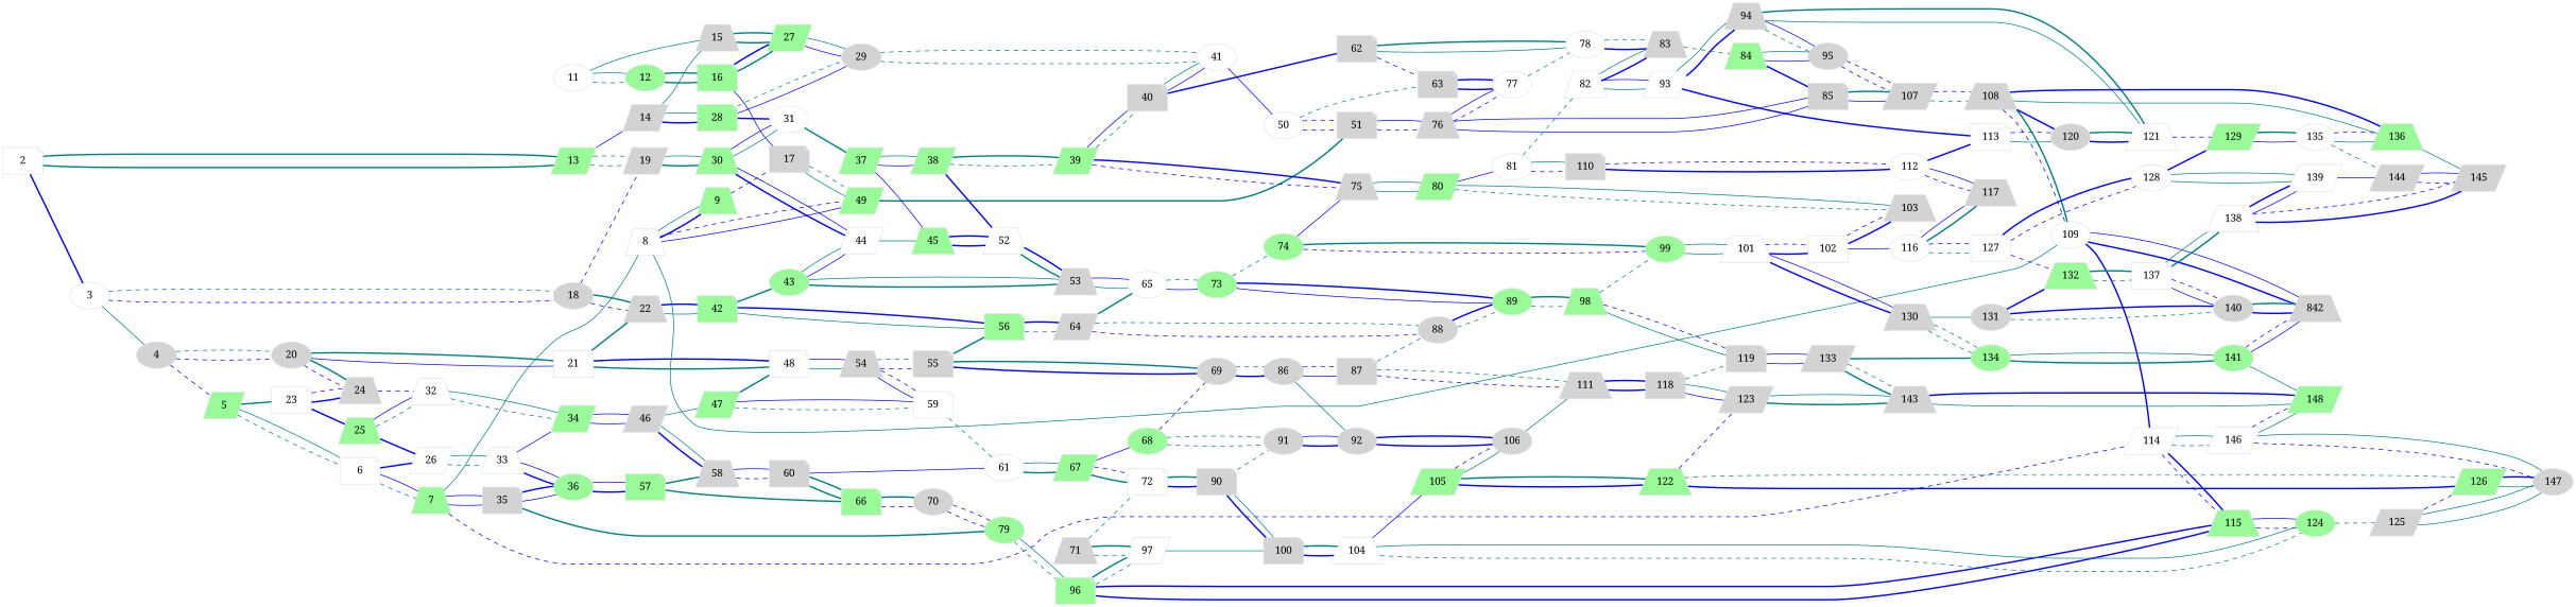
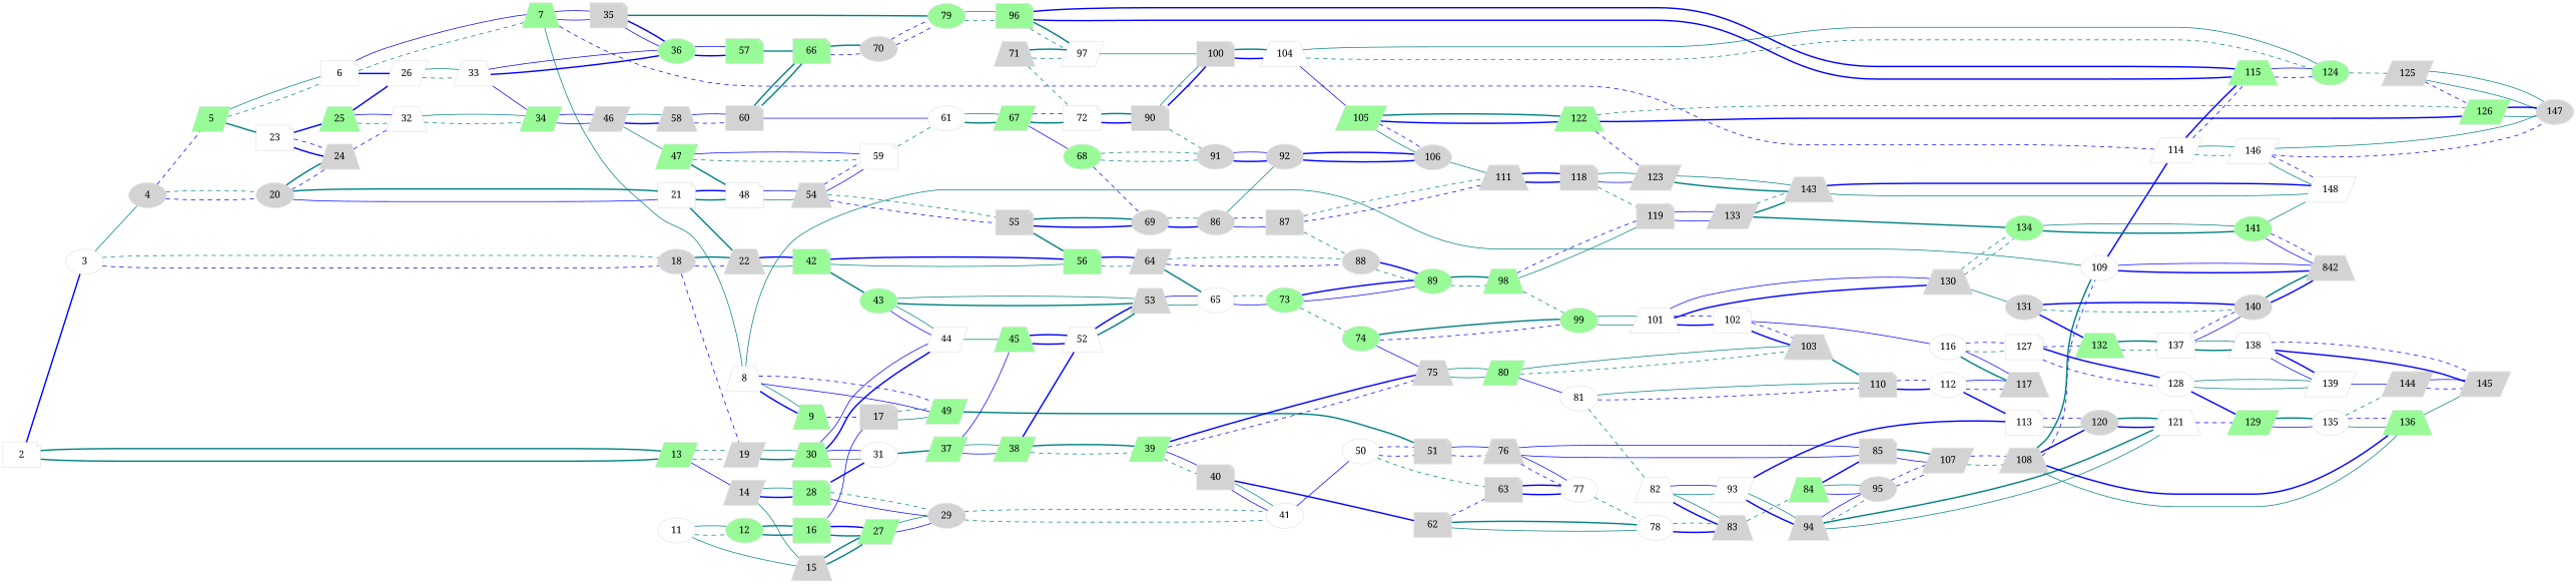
  graph {
    fontname="Noto Serif"
    rankdir=LR
    node [color=gray90 fillcolor=lightgrey fontname="Noto Serif" shape=ellipse style=filled]
    edge [color=blue fontname="Noto Serif" style=solid]
    2 [fillcolor=white shape=note]
    3 [fillcolor=white]
    13 [fillcolor=palegreen shape=parallelogram]
    11 [fillcolor=white]
    12 [fillcolor=palegreen]
    15 [shape=trapezium]
    4
    18
    14 [shape=parallelogram]
    19 [shape=parallelogram]
    5 [fillcolor=palegreen shape=parallelogram]
    20
    22 [shape=trapezium]
    6 [fillcolor=white shape=note]
    23 [fillcolor=white shape=note]
    21 [fillcolor=white shape=note]
    24 [shape=trapezium]
    7 [fillcolor=palegreen shape=trapezium]
    26 [fillcolor=white shape=parallelogram]
    25 [fillcolor=palegreen shape=trapezium]
    8 [fillcolor=white shape=trapezium]
    35 [shape=note]
    114 [fillcolor=white shape=parallelogram]
    33 [fillcolor=white shape=trapezium]
    9 [fillcolor=palegreen shape=trapezium]
    49 [fillcolor=palegreen shape=parallelogram]
    109 [fillcolor=white]
    36 [fillcolor=palegreen]
    79 [fillcolor=palegreen]
    115 [fillcolor=palegreen shape=trapezium]
    146 [fillcolor=white shape=parallelogram]
    17 [shape=note]
    51 [shape=note]
    n34 [label=842 shape=trapezium]
    16 [fillcolor=palegreen shape=note]
    27 [fillcolor=palegreen shape=parallelogram]
    28 [fillcolor=palegreen shape=note]
    30 [fillcolor=palegreen shape=trapezium]
    29
    31 [fillcolor=white]
    42 [fillcolor=palegreen shape=note]
    44 [fillcolor=white shape=parallelogram]
    48 [fillcolor=white shape=note]
    32 [fillcolor=white shape=trapezium]
    54 [shape=trapezium]
    43 [fillcolor=palegreen]
    56 [fillcolor=palegreen shape=note]
    34 [fillcolor=palegreen shape=parallelogram]
    41 [fillcolor=white]
    37 [fillcolor=palegreen shape=parallelogram]
    50 [fillcolor=white]
    45 [fillcolor=palegreen shape=trapezium]
    38 [fillcolor=palegreen shape=parallelogram]
    46 [shape=parallelogram]
    57 [fillcolor=palegreen shape=note]
    47 [fillcolor=palegreen shape=parallelogram]
    58 [shape=trapezium]
    96 [fillcolor=palegreen shape=note]
    66 [fillcolor=palegreen shape=note]
    39 [fillcolor=palegreen shape=parallelogram]
    52 [fillcolor=white shape=trapezium]
    40 [shape=note]
    75 [shape=trapezium]
    53 [shape=trapezium]
    62 [shape=note]
    80 [fillcolor=palegreen shape=parallelogram]
    63 [shape=note]
    78 [fillcolor=white]
    64 [shape=parallelogram]
    65 [fillcolor=white]
    59 [fillcolor=white shape=note]
    60 [shape=note]
    61 [fillcolor=white]
    55 [shape=note]
    76 [shape=trapezium]
    77 [fillcolor=white]
    85 [shape=note]
    73 [fillcolor=palegreen]
    69
    86
    88
    70
    67 [fillcolor=palegreen shape=parallelogram]
    68 [fillcolor=palegreen]
    72 [fillcolor=white shape=note]
    83 [shape=trapezium]
    89 [fillcolor=palegreen]
    74 [fillcolor=palegreen]
    91
    90 [shape=note]
    92
    87 [shape=note]
    71 [shape=trapezium]
    97 [fillcolor=white shape=parallelogram]
    100 [shape=note]
    99 [fillcolor=palegreen]
    98 [fillcolor=palegreen shape=trapezium]
    101 [fillcolor=white shape=trapezium]
    81 [fillcolor=white]
    103 [shape=trapezium]
    107 [shape=parallelogram]
    84 [fillcolor=palegreen shape=trapezium]
    82 [fillcolor=white shape=trapezium]
    110 [shape=note]
    93 [fillcolor=white shape=parallelogram]
    112 [fillcolor=white]
    94 [shape=trapezium]
    113 [fillcolor=white shape=note]
    95
    108 [shape=trapezium]
    111 [shape=trapezium]
    106
    118 [shape=note]
    119 [shape=note]
    104 [fillcolor=white shape=trapezium]
    121 [fillcolor=white shape=trapezium]
    120
    129 [fillcolor=palegreen shape=parallelogram]
    124 [fillcolor=palegreen]
    133 [shape=parallelogram]
    102 [fillcolor=white shape=note]
    130 [shape=trapezium]
    105 [fillcolor=palegreen shape=parallelogram]
    116 [fillcolor=white]
    131
    134 [fillcolor=palegreen]
    117 [shape=trapezium]
    127 [fillcolor=white shape=note]
    122 [fillcolor=palegreen shape=trapezium]
    125 [shape=parallelogram]
    123 [shape=parallelogram]
    126 [fillcolor=palegreen shape=parallelogram]
    136 [fillcolor=palegreen shape=trapezium]
    145 [shape=parallelogram]
    147
-   148 [fillcolor=palegreen shape=parallelogram]
+   148 [fillcolor=white shape=parallelogram]
    128 [fillcolor=white]
    132 [fillcolor=palegreen shape=trapezium]
    143 [shape=trapezium]
    135 [fillcolor=white]
    139 [fillcolor=white shape=parallelogram]
    137 [fillcolor=white shape=note]
    144 [shape=parallelogram]
    140
    141 [fillcolor=palegreen]
    138 [fillcolor=white shape=trapezium]
    2 -- 3 [style=bold]
    2 -- 13 [color=teal style=bold]
    2 -- 13 [color=teal style=bold]
    3 -- 4 [color=teal]
    3 -- 18 [style=dashed]
    3 -- 18 [color=teal style=dashed]
    13 -- 14
    13 -- 19 [color=teal style=dashed]
    13 -- 19 [color=teal style=dashed]
    11 -- 12 [color=teal style=dashed]
    11 -- 12 [color=teal]
    11 -- 15 [color=teal]
    12 -- 16 [color=teal style=bold]
    12 -- 16 [color=teal style=bold]
    15 -- 27 [color=teal style=bold]
    15 -- 27 [color=teal style=bold]
    4 -- 5 [style=dashed]
    4 -- 20 [style=dashed]
    4 -- 20 [color=teal style=dashed]
    18 -- 19 [style=dashed]
    18 -- 22 [style=dashed]
    18 -- 22 [color=teal style=bold]
    14 -- 15 [color=teal]
    14 -- 28 [style=bold]
    14 -- 28 [color=teal]
    19 -- 30 [color=teal style=bold]
    19 -- 30 [color=teal]
    5 -- 6 [color=teal style=dashed]
    5 -- 6 [color=teal]
    5 -- 23 [color=teal style=bold]
    20 -- 21
    20 -- 21 [color=teal style=bold]
    20 -- 24 [style=dashed]
    20 -- 24 [color=teal style=bold]
    22 -- 42 [color=teal]
    22 -- 42 [style=bold]
    6 -- 7 [color=teal style=dashed]
    6 -- 7
    6 -- 26 [style=bold]
    23 -- 24 [style=bold]
    23 -- 24 [style=dashed]
    23 -- 25 [style=bold]
    21 -- 22 [color=teal style=bold]
    21 -- 48 [color=teal style=bold]
    21 -- 48 [style=bold]
    24 -- 32 [style=dashed]
    7 -- 8 [color=teal]
    7 -- 35
    7 -- 35
    7 -- 114 [style=dashed]
    26 -- 33 [color=teal style=dashed]
    26 -- 33 [color=teal]
    25 -- 26 [style=bold]
    25 -- 32 [color=teal style=dashed]
    25 -- 32
    8 -- 9 [style=bold]
    8 -- 9 [color=teal]
    8 -- 49
    8 -- 49 [style=dashed]
    8 -- 109 [color=teal]
    35 -- 36
    35 -- 36 [style=bold]
    35 -- 79 [color=teal style=bold]
    114 -- 115 [style=dashed]
    114 -- 115 [style=bold]
    114 -- 146 [color=teal style=dashed]
    114 -- 146 [color=teal]
    33 -- 36 [style=bold]
    33 -- 36
    33 -- 34
    9 -- 17 [style=dashed]
    49 -- 51 [color=teal style=bold]
    109 -- 114 [style=bold]
    109 -- n34 [style=bold]
    109 -- n34
    36 -- 57 [style=bold]
    36 -- 57
    79 -- 96 [color=teal style=dashed]
    79 -- 96 [color=teal]
    115 -- 124 [style=dashed]
    115 -- 124
    146 -- 147 [style=dashed]
    146 -- 147 [color=teal]
    146 -- 148 [color=teal]
    146 -- 148 [style=dashed]
    17 -- 49 [color=teal]
    17 -- 49 [color=teal style=dashed]
    51 -- 76 [style=dashed]
    51 -- 76
    16 -- 17
    16 -- 27 [color=teal style=bold]
    16 -- 27 [style=bold]
    27 -- 29
    27 -- 29 [color=teal]
    28 -- 29
    28 -- 29 [color=teal style=dashed]
    28 -- 31 [style=bold]
    30 -- 31 [color=teal]
    30 -- 31
    30 -- 44 [style=bold]
    30 -- 44
    29 -- 41 [color=teal style=dashed]
    29 -- 41 [color=teal style=dashed]
    31 -- 37 [color=teal style=bold]
    42 -- 43 [color=teal style=bold]
    42 -- 56 [color=teal]
    42 -- 56 [style=bold]
    44 -- 45 [color=teal]
    48 -- 54 [color=teal]
    48 -- 54
    32 -- 34 [color=teal style=dashed]
    32 -- 34 [color=teal]
    54 -- 59
    54 -- 59 [style=dashed]
    54 -- 55 [style=dashed]
    54 -- 55 [color=teal style=dashed]
    43 -- 44
    43 -- 44 [color=teal]
    43 -- 53 [color=teal style=bold]
    43 -- 53 [color=teal]
    56 -- 64 [color=teal style=dashed]
    56 -- 64 [style=bold]
    34 -- 46
    34 -- 46
    41 -- 50
    37 -- 45
    37 -- 38
    37 -- 38 [color=teal]
    50 -- 51 [style=dashed]
    50 -- 51 [style=dashed]
    50 -- 63 [color=teal style=dashed]
    45 -- 52 [style=bold]
    45 -- 52 [style=bold]
    38 -- 39 [color=teal style=dashed]
    38 -- 39 [color=teal style=bold]
    38 -- 52 [style=bold]
    46 -- 47 [color=teal]
    46 -- 58 [style=bold]
    46 -- 58 [color=teal]
-   57 -- 58 [color=teal style=bold]
    57 -- 66 [color=teal style=bold]
    47 -- 48 [color=teal style=bold]
    47 -- 59 [color=teal style=dashed]
    47 -- 59
    58 -- 60 [style=dashed]
    58 -- 60
    96 -- 115 [style=bold]
    96 -- 115 [style=bold]
    96 -- 97 [color=teal style=dashed]
    96 -- 97 [color=teal style=bold]
    66 -- 70 [style=dashed]
    66 -- 70 [color=teal style=bold]
    39 -- 40 [color=teal style=dashed]
    39 -- 40
    39 -- 75 [style=dashed]
    39 -- 75 [style=bold]
    52 -- 53 [color=teal style=bold]
    52 -- 53 [style=bold]
    40 -- 41
    40 -- 41 [color=teal]
    40 -- 62 [style=bold]
    75 -- 80 [color=teal]
    75 -- 80 [color=teal]
    53 -- 65 [color=teal]
    53 -- 65
    62 -- 63 [style=dashed]
    62 -- 78 [color=teal]
    62 -- 78 [color=teal style=bold]
    80 -- 81
    80 -- 103 [color=teal style=dashed]
    80 -- 103 [color=teal]
    63 -- 77 [style=bold]
    63 -- 77 [style=bold]
    78 -- 83 [style=bold]
    78 -- 83 [color=teal style=dashed]
    64 -- 65 [color=teal style=bold]
    64 -- 88 [style=dashed]
    64 -- 88 [color=teal style=dashed]
    65 -- 73
    65 -- 73 [color=teal style=dashed]
    59 -- 61 [color=teal style=dashed]
    60 -- 66 [color=teal style=bold]
    60 -- 66 [color=teal style=bold]
    60 -- 61
    61 -- 67 [color=teal style=bold]
    61 -- 67 [color=teal]
    55 -- 56 [color=teal style=bold]
    55 -- 69 [style=bold]
    55 -- 69 [color=teal style=bold]
    76 -- 77 [style=dashed]
    76 -- 77
    76 -- 85
    76 -- 85
    77 -- 78 [color=teal style=dashed]
    85 -- 107
    85 -- 107 [color=teal style=bold]
    73 -- 89
    73 -- 89 [style=bold]
    73 -- 74 [color=teal style=dashed]
    69 -- 86 [style=bold]
    69 -- 86 [color=teal style=dashed]
    86 -- 92 [color=teal]
    86 -- 87
    86 -- 87 [style=dashed]
    88 -- 89 [color=teal style=dashed]
    88 -- 89 [style=bold]
    70 -- 79 [style=dashed]
    70 -- 79 [style=dashed]
    67 -- 68
    67 -- 72 [color=teal style=bold]
    67 -- 72 [style=dashed]
    68 -- 69 [style=dashed]
    68 -- 91 [color=teal style=dashed]
    68 -- 91 [color=teal style=dashed]
    72 -- 90 [style=bold]
    72 -- 90 [color=teal style=bold]
    83 -- 84 [color=teal style=dashed]
    89 -- 98 [color=teal style=dashed]
    89 -- 98 [color=teal style=bold]
    74 -- 75
    74 -- 99 [style=dashed]
    74 -- 99 [color=teal style=bold]
    91 -- 92 [style=bold]
    91 -- 92
    90 -- 91 [color=teal style=dashed]
    90 -- 100 [style=bold]
    90 -- 100 [color=teal]
    92 -- 106 [style=bold]
    92 -- 106 [style=bold]
    87 -- 88 [color=teal style=dashed]
    87 -- 111 [style=dashed]
    87 -- 111 [color=teal style=dashed]
    71 -- 72 [color=teal style=dashed]
    71 -- 97 [color=teal style=dashed]
    71 -- 97 [color=teal style=bold]
    97 -- 100 [color=teal]
    100 -- 104 [style=bold]
    100 -- 104 [color=teal style=bold]
    99 -- 101 [color=teal]
    99 -- 101 [color=teal]
    98 -- 99 [color=teal style=dashed]
    98 -- 119 [color=teal]
    98 -- 119 [style=dashed]
    101 -- 102 [style=bold]
    101 -- 102 [style=dashed]
    101 -- 130 [style=bold]
    101 -- 130
    81 -- 82 [color=teal style=dashed]
    81 -- 110 [style=dashed]
    81 -- 110 [color=teal]
+   103 -- 110 [color=teal style=bold]
    107 -- 108 [color=teal style=dashed]
    107 -- 108 [style=dashed]
    84 -- 85 [style=bold]
    84 -- 95
    84 -- 95 [color=teal]
    82 -- 83 [style=bold]
    82 -- 83 [color=teal]
    82 -- 93 [color=teal]
    82 -- 93
    110 -- 112 [style=bold]
    110 -- 112 [style=dashed]
    93 -- 94 [style=bold]
    93 -- 94 [color=teal]
    93 -- 113 [style=bold]
    112 -- 113 [style=bold]
    112 -- 117 [style=dashed]
    112 -- 117
    94 -- 95 [color=teal style=dashed]
    94 -- 95
    94 -- 121 [color=teal]
    94 -- 121 [color=teal style=bold]
    113 -- 120 [color=teal]
    113 -- 120 [style=dashed]
    95 -- 107 [style=dashed]
    95 -- 107 [style=dashed]
    108 -- 109 [style=dashed]
    108 -- 109 [color=teal style=bold]
    108 -- 120 [style=bold]
    108 -- 136 [color=teal]
    108 -- 136 [style=bold]
    111 -- 118 [style=bold]
    111 -- 118 [style=bold]
    106 -- 111 [color=teal]
    118 -- 119 [color=teal style=dashed]
    118 -- 123
    118 -- 123 [color=teal]
    119 -- 133
    119 -- 133
    104 -- 124 [color=teal style=dashed]
    104 -- 124 [color=teal]
    104 -- 105
    121 -- 129 [style=dashed]
    120 -- 121 [style=bold]
    120 -- 121 [color=teal style=bold]
    129 -- 135
    129 -- 135 [color=teal style=bold]
    124 -- 125 [color=teal style=dashed]
    133 -- 134 [color=teal style=bold]
    133 -- 143 [color=teal style=bold]
    133 -- 143 [color=teal style=dashed]
    102 -- 103 [style=bold]
    102 -- 103 [style=dashed]
    102 -- 116
    130 -- 131 [color=teal]
    130 -- 134 [color=teal style=dashed]
    130 -- 134 [color=teal style=dashed]
    105 -- 106 [color=teal]
    105 -- 106 [style=dashed]
    105 -- 122 [style=bold]
    105 -- 122 [color=teal style=bold]
    116 -- 117 [color=teal style=bold]
    116 -- 117
    116 -- 127 [color=teal style=dashed]
    116 -- 127 [style=dashed]
    131 -- 132 [style=bold]
    131 -- 140 [color=teal style=dashed]
    131 -- 140 [style=bold]
    134 -- 141 [color=teal style=bold]
    134 -- 141 [color=teal]
    127 -- 128 [style=dashed]
    127 -- 128 [style=bold]
    127 -- 132 [style=dashed]
    122 -- 123 [style=dashed]
    122 -- 126 [style=bold]
    122 -- 126 [color=teal style=dashed]
    125 -- 126 [style=dashed]
    125 -- 147 [color=teal]
    125 -- 147 [color=teal]
    123 -- 143 [color=teal style=bold]
    123 -- 143 [color=teal]
    126 -- 147 [color=teal]
    126 -- 147 [style=bold]
    136 -- 145 [color=teal]
    128 -- 129 [style=bold]
    128 -- 139 [color=teal]
    128 -- 139 [color=teal]
    132 -- 137 [color=teal style=dashed]
    132 -- 137 [color=teal style=bold]
    143 -- 148 [color=teal]
    143 -- 148 [style=bold]
    135 -- 136 [color=teal]
    135 -- 136 [style=dashed]
    135 -- 144 [color=teal style=dashed]
    139 -- 144
    137 -- 140
    137 -- 140 [style=dashed]
    137 -- 138 [color=teal style=bold]
    137 -- 138 [color=teal]
    144 -- 145 [style=dashed]
    144 -- 145
    140 -- n34 [style=bold]
    140 -- n34 [color=teal style=bold]
    141 -- n34
    141 -- n34 [style=dashed]
    141 -- 148 [color=teal]
    138 -- 145 [style=bold]
    138 -- 145 [style=dashed]
    138 -- 139
    138 -- 139 [style=bold]
  }
